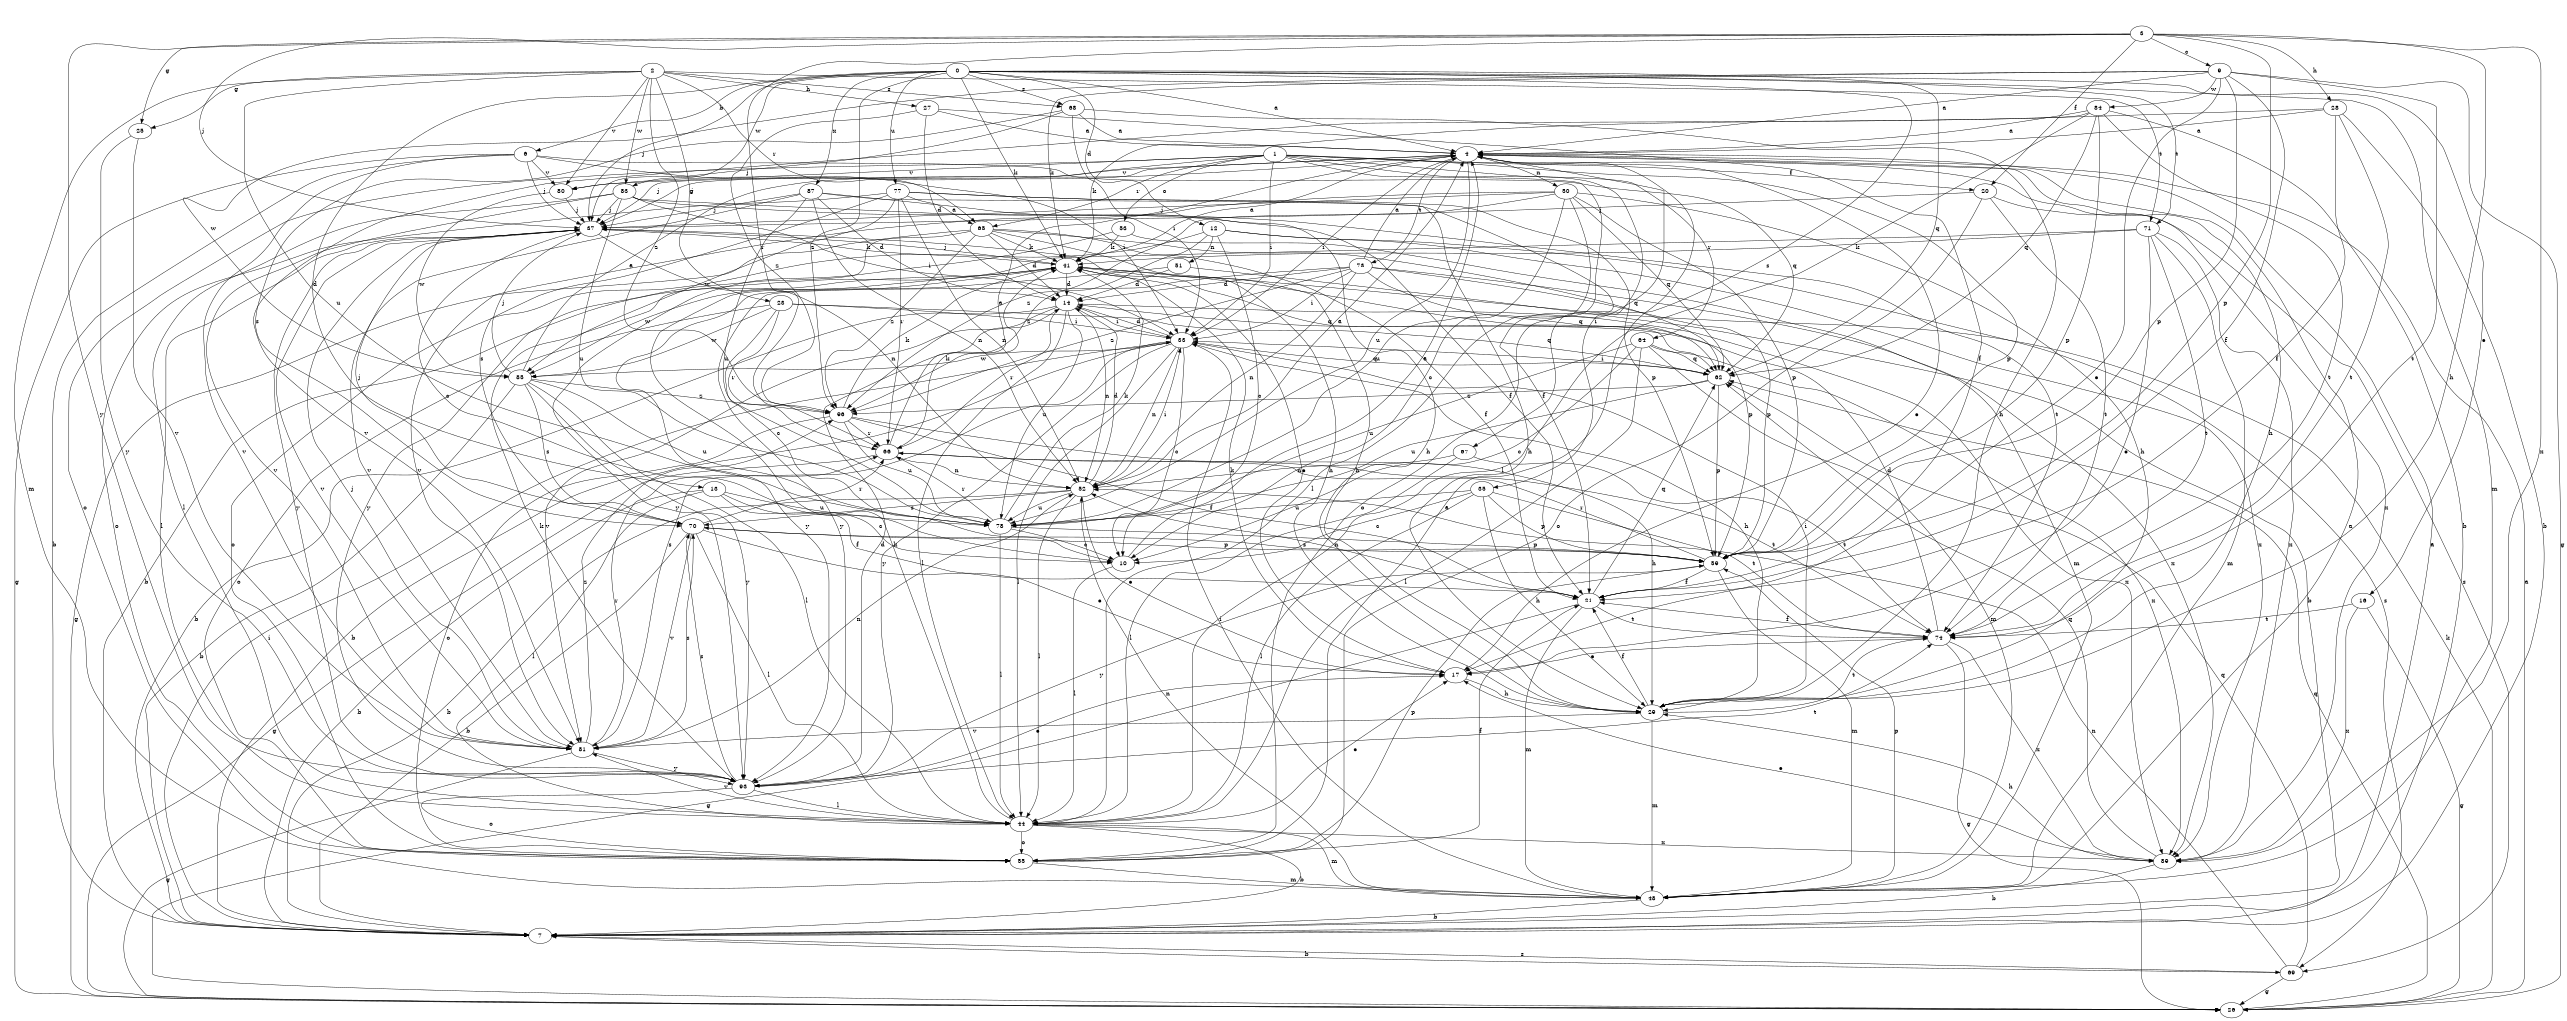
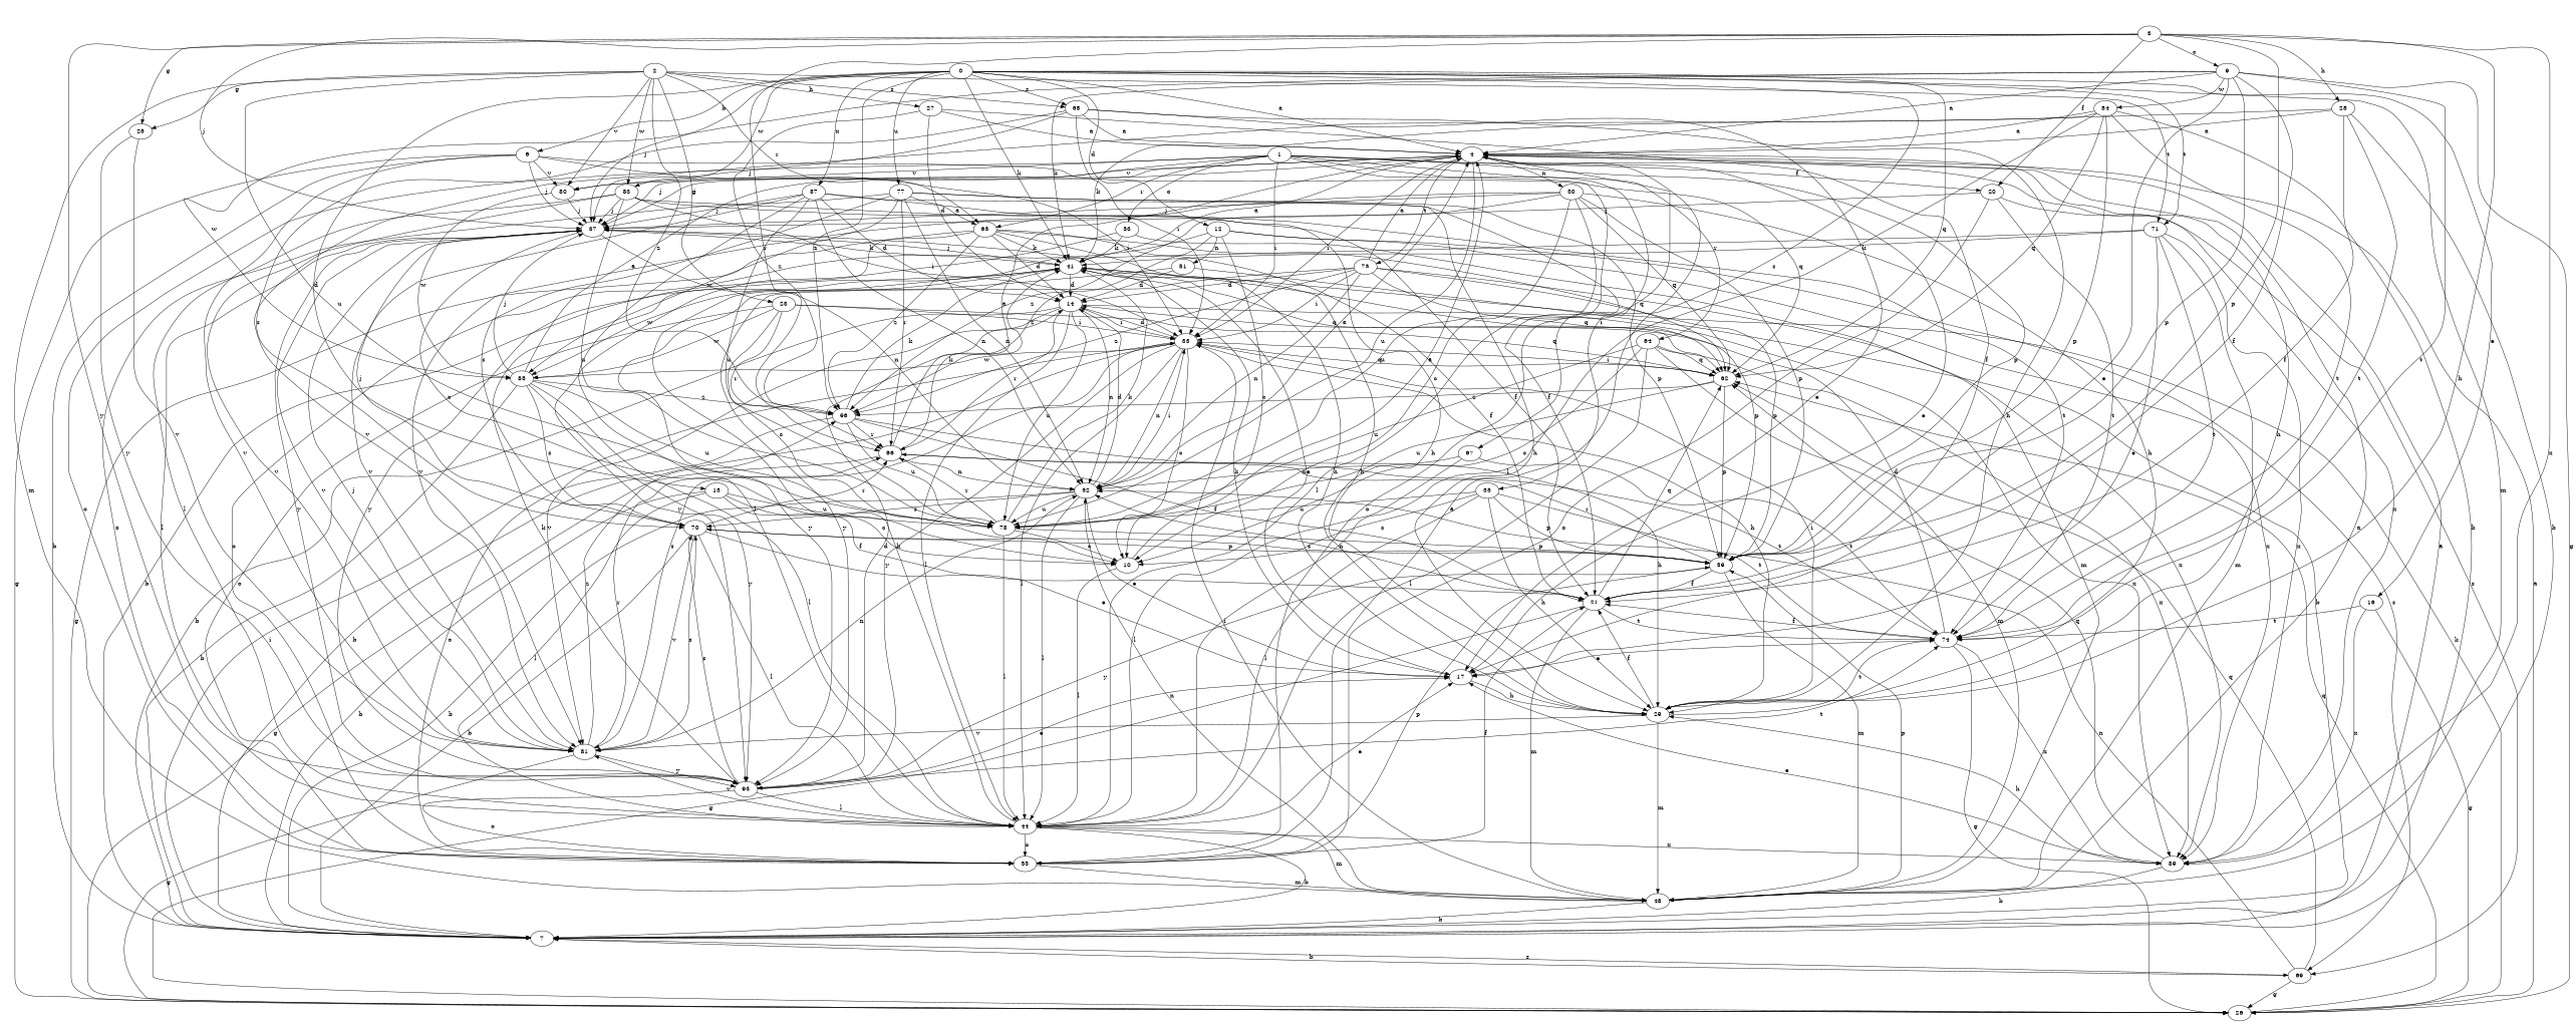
  strict digraph {
    0
    4
    6
    12
    13
    16
    37
    41
    48
    62
    67
    68
    71
    77
    83
    87
    96
    33
    55
    80
    78
    29
    17
    50
    73
    7
    26
    81
    89
    69
    10
    51
    44
    21
    74
    93
    52
    59
    85
    14
    70
    65
    66
    1
    20
    n46 [label=35]
    53
    64
    2
    23
    25
    27
    3
    9
    28
    84
    0 -> 4 [label=a]
    0 -> 6 [label=b]
    0 -> 12 [label=d]
    0 -> 13 [label=d]
    0 -> 16 [label=e]
    0 -> 37 [label=j]
    0 -> 41 [label=k]
    0 -> 48 [label=m]
    0 -> 62 [label=q]
    0 -> 67 [label=s]
    0 -> 68 [label=s]
    0 -> 71 [label=t]
    0 -> 77 [label=u]
    0 -> 83 [label=w]
    0 -> 87 [label=x]
    0 -> 96 [label=z]
    4 -> 37 [label=j]
    4 -> 33 [label=i]
    4 -> 55 [label=o]
    4 -> 80 [label=v]
    4 -> 78 [label=u]
    4 -> 29 [label=h]
    4 -> 17 [label=e]
    4 -> 50 [label=n]
    4 -> 73 [label=t]
    6 -> 37 [label=j]
    6 -> 62 [label=q]
    6 -> 33 [label=i]
    6 -> 80 [label=v]
    6 -> 7 [label=b]
    6 -> 26 [label=g]
    6 -> 81 [label=v]
    12 -> 96 [label=z]
    12 -> 55 [label=o]
    12 -> 89 [label=x]
    12 -> 69 [label=s]
    12 -> 10 [label=c]
    12 -> 51 [label=n]
    13 -> 78 [label=u]
    13 -> 7 [label=b]
    13 -> 10 [label=c]
    13 -> 44 [label=l]
    13 -> 21 [label=f]
    16 -> 26 [label=g]
    16 -> 89 [label=x]
    16 -> 74 [label=t]
    37 -> 41 [label=k]
    37 -> 29 [label=h]
    37 -> 81 [label=v]
    37 -> 10 [label=c]
    37 -> 44 [label=l]
    37 -> 93 [label=y]
    37 -> 52 [label=n]
    41 -> 4 [label=a]
    41 -> 37 [label=j]
    41 -> 62 [label=q]
    41 -> 17 [label=e]
    41 -> 59 [label=p]
    41 -> 85 [label=w]
    41 -> 14 [label=d]
    48 -> 4 [label=a]
    48 -> 33 [label=i]
    48 -> 7 [label=b]
    48 -> 52 [label=n]
    48 -> 59 [label=p]
    62 -> 96 [label=z]
    62 -> 33 [label=i]
    62 -> 78 [label=u]
    62 -> 59 [label=p]
    67 -> 44 [label=l]
    67 -> 74 [label=t]
    67 -> 52 [label=n]
    68 -> 4 [label=a]
    68 -> 37 [label=j]
    68 -> 33 [label=i]
    68 -> 29 [label=h]
+   68 -> 17 [label=e]
    68 -> 70 [label=s]
    71 -> 41 [label=k]
    71 -> 48 [label=m]
    71 -> 17 [label=e]
    71 -> 7 [label=b]
    71 -> 89 [label=x]
    71 -> 74 [label=t]
    77 -> 55 [label=o]
    77 -> 29 [label=h]
    77 -> 52 [label=n]
    77 -> 59 [label=p]
    77 -> 85 [label=w]
    77 -> 70 [label=s]
    77 -> 65 [label=a]
    77 -> 66 [label=r]
    83 -> 37 [label=j]
    83 -> 33 [label=i]
    83 -> 78 [label=u]
    83 -> 81 [label=v]
    83 -> 44 [label=l]
    83 -> 21 [label=f]
    83 -> 74 [label=t]
    87 -> 37 [label=j]
    87 -> 78 [label=u]
    87 -> 29 [label=h]
    87 -> 81 [label=v]
+   87 -> 44 [label=l]
    87 -> 21 [label=f]
    87 -> 52 [label=n]
    87 -> 14 [label=d]
    96 -> 41 [label=k]
    96 -> 55 [label=o]
    96 -> 78 [label=u]
    96 -> 29 [label=h]
    96 -> 21 [label=f]
    96 -> 66 [label=r]
    33 -> 62 [label=q]
    33 -> 29 [label=h]
    33 -> 7 [label=b]
    33 -> 81 [label=s]
    33 -> 10 [label=c]
    33 -> 44 [label=l]
    33 -> 93 [label=y]
    33 -> 52 [label=n]
    33 -> 85 [label=w]
    33 -> 14 [label=d]
    55 -> 4 [label=a]
    55 -> 48 [label=m]
    55 -> 21 [label=f]
    55 -> 59 [label=p]
    80 -> 37 [label=j]
    80 -> 85 [label=w]
    78 -> 41 [label=k]
    78 -> 10 [label=c]
    78 -> 44 [label=l]
    78 -> 59 [label=p]
    78 -> 66 [label=r]
    29 -> 48 [label=m]
    29 -> 33 [label=i]
    29 -> 81 [label=v]
    29 -> 21 [label=f]
    29 -> 74 [label=t]
    17 -> 41 [label=k]
    17 -> 29 [label=h]
    50 -> 37 [label=j]
    50 -> 62 [label=q]
    50 -> 96 [label=z]
    50 -> 78 [label=u]
    50 -> 29 [label=h]
    50 -> 81 [label=v]
    50 -> 10 [label=c]
    50 -> 59 [label=p]
    73 -> 4 [label=a]
    73 -> 62 [label=q]
    73 -> 96 [label=z]
    73 -> 33 [label=i]
    73 -> 89 [label=x]
    73 -> 93 [label=y]
    73 -> 52 [label=n]
    73 -> 59 [label=p]
    73 -> 14 [label=d]
    7 -> 4 [label=a]
    7 -> 33 [label=i]
    7 -> 69 [label=s]
    26 -> 4 [label=a]
    26 -> 41 [label=k]
    26 -> 62 [label=q]
    81 -> 37 [label=j]
    81 -> 96 [label=z]
    81 -> 26 [label=g]
    81 -> 93 [label=y]
    81 -> 52 [label=n]
    81 -> 70 [label=s]
    81 -> 66 [label=r]
    89 -> 62 [label=q]
    89 -> 29 [label=h]
    89 -> 17 [label=e]
    89 -> 7 [label=b]
    69 -> 62 [label=q]
    69 -> 7 [label=b]
    69 -> 26 [label=g]
    69 -> 52 [label=n]
    10 -> 4 [label=a]
    10 -> 44 [label=l]
    51 -> 7 [label=b]
    51 -> 93 [label=y]
    51 -> 14 [label=d]
    44 -> 41 [label=k]
    44 -> 48 [label=m]
    44 -> 55 [label=o]
    44 -> 17 [label=e]
    44 -> 7 [label=b]
    44 -> 81 [label=v]
    44 -> 89 [label=x]
    21 -> 48 [label=m]
    21 -> 62 [label=q]
    21 -> 26 [label=g]
    21 -> 74 [label=t]
    21 -> 52 [label=n]
    74 -> 17 [label=e]
    74 -> 26 [label=g]
    74 -> 89 [label=x]
    74 -> 21 [label=f]
    74 -> 14 [label=d]
    93 -> 41 [label=k]
    93 -> 55 [label=o]
    93 -> 17 [label=e]
    93 -> 44 [label=l]
    93 -> 74 [label=t]
    93 -> 14 [label=d]
    93 -> 70 [label=s]
    52 -> 4 [label=a]
    52 -> 33 [label=i]
    52 -> 78 [label=u]
    52 -> 17 [label=e]
    52 -> 7 [label=b]
    52 -> 44 [label=l]
    52 -> 14 [label=d]
    52 -> 70 [label=s]
    59 -> 48 [label=m]
    59 -> 21 [label=f]
    59 -> 93 [label=y]
    59 -> 70 [label=s]
    59 -> 66 [label=r]
    85 -> 4 [label=a]
    85 -> 37 [label=j]
    85 -> 96 [label=z]
    85 -> 78 [label=u]
    85 -> 7 [label=b]
    85 -> 44 [label=l]
    85 -> 93 [label=y]
    85 -> 70 [label=s]
    14 -> 33 [label=i]
    14 -> 78 [label=u]
    14 -> 7 [label=b]
    14 -> 81 [label=v]
    14 -> 89 [label=x]
    14 -> 44 [label=l]
    14 -> 52 [label=n]
    14 -> 66 [label=r]
    70 -> 37 [label=j]
    70 -> 17 [label=e]
    70 -> 7 [label=b]
    70 -> 81 [label=v]
    70 -> 44 [label=l]
    70 -> 59 [label=p]
    70 -> 66 [label=r]
    65 -> 41 [label=k]
    65 -> 62 [label=q]
    65 -> 96 [label=z]
    65 -> 29 [label=h]
    65 -> 26 [label=g]
    65 -> 21 [label=f]
    65 -> 93 [label=y]
    65 -> 14 [label=d]
    66 -> 4 [label=a]
    66 -> 41 [label=k]
    66 -> 26 [label=g]
    66 -> 74 [label=t]
    66 -> 52 [label=n]
    1 -> 37 [label=j]
    1 -> 33 [label=i]
    1 -> 55 [label=o]
    1 -> 80 [label=v]
    1 -> 89 [label=x]
    1 -> 44 [label=l]
    1 -> 59 [label=p]
    1 -> 65 [label=r]
    1 -> 20 [label=f]
    1 -> n46 [label=i]
    1 -> 53 [label=o]
    1 -> 64 [label=r]
    20 -> 37 [label=j]
    20 -> 55 [label=o]
    20 -> 69 [label=s]
    20 -> 74 [label=t]
    n46 -> 78 [label=u]
    n46 -> 29 [label=h]
    n46 -> 10 [label=c]
    n46 -> 44 [label=l]
    n46 -> 74 [label=t]
    n46 -> 59 [label=p]
    53 -> 41 [label=k]
    53 -> 48 [label=m]
    53 -> 93 [label=y]
    64 -> 48 [label=m]
    64 -> 62 [label=q]
    64 -> 78 [label=u]
    64 -> 89 [label=x]
    64 -> 10 [label=c]
    64 -> 44 [label=l]
    2 -> 48 [label=m]
    2 -> 68 [label=s]
    2 -> 71 [label=t]
    2 -> 83 [label=w]
    2 -> 96 [label=z]
    2 -> 80 [label=v]
    2 -> 78 [label=u]
    2 -> 65 [label=r]
    2 -> 23 [label=g]
    2 -> 25 [label=g]
    2 -> 27 [label=h]
    23 -> 62 [label=q]
    23 -> 33 [label=i]
    23 -> 55 [label=o]
    23 -> 10 [label=c]
    23 -> 85 [label=w]
    23 -> 66 [label=r]
    25 -> 81 [label=v]
    25 -> 93 [label=y]
    27 -> 4 [label=a]
    27 -> 96 [label=z]
    27 -> 21 [label=f]
    27 -> 14 [label=d]
    3 -> 37 [label=j]
    3 -> 29 [label=h]
    3 -> 89 [label=x]
    3 -> 93 [label=y]
    3 -> 59 [label=p]
    3 -> 66 [label=r]
    3 -> 20 [label=f]
    3 -> 25 [label=g]
    3 -> 9 [label=c]
    3 -> 28 [label=h]
    9 -> 4 [label=a]
    9 -> 41 [label=k]
    9 -> 17 [label=e]
    9 -> 26 [label=g]
    9 -> 21 [label=f]
    9 -> 74 [label=t]
    9 -> 59 [label=p]
    9 -> 85 [label=w]
    9 -> 84 [label=w]
    28 -> 4 [label=a]
    28 -> 41 [label=k]
    28 -> 7 [label=b]
    28 -> 21 [label=f]
    28 -> 74 [label=t]
    84 -> 4 [label=a]
    84 -> 62 [label=q]
    84 -> 7 [label=b]
    84 -> 81 [label=v]
    84 -> 44 [label=l]
    84 -> 74 [label=t]
    84 -> 59 [label=p]
  }
